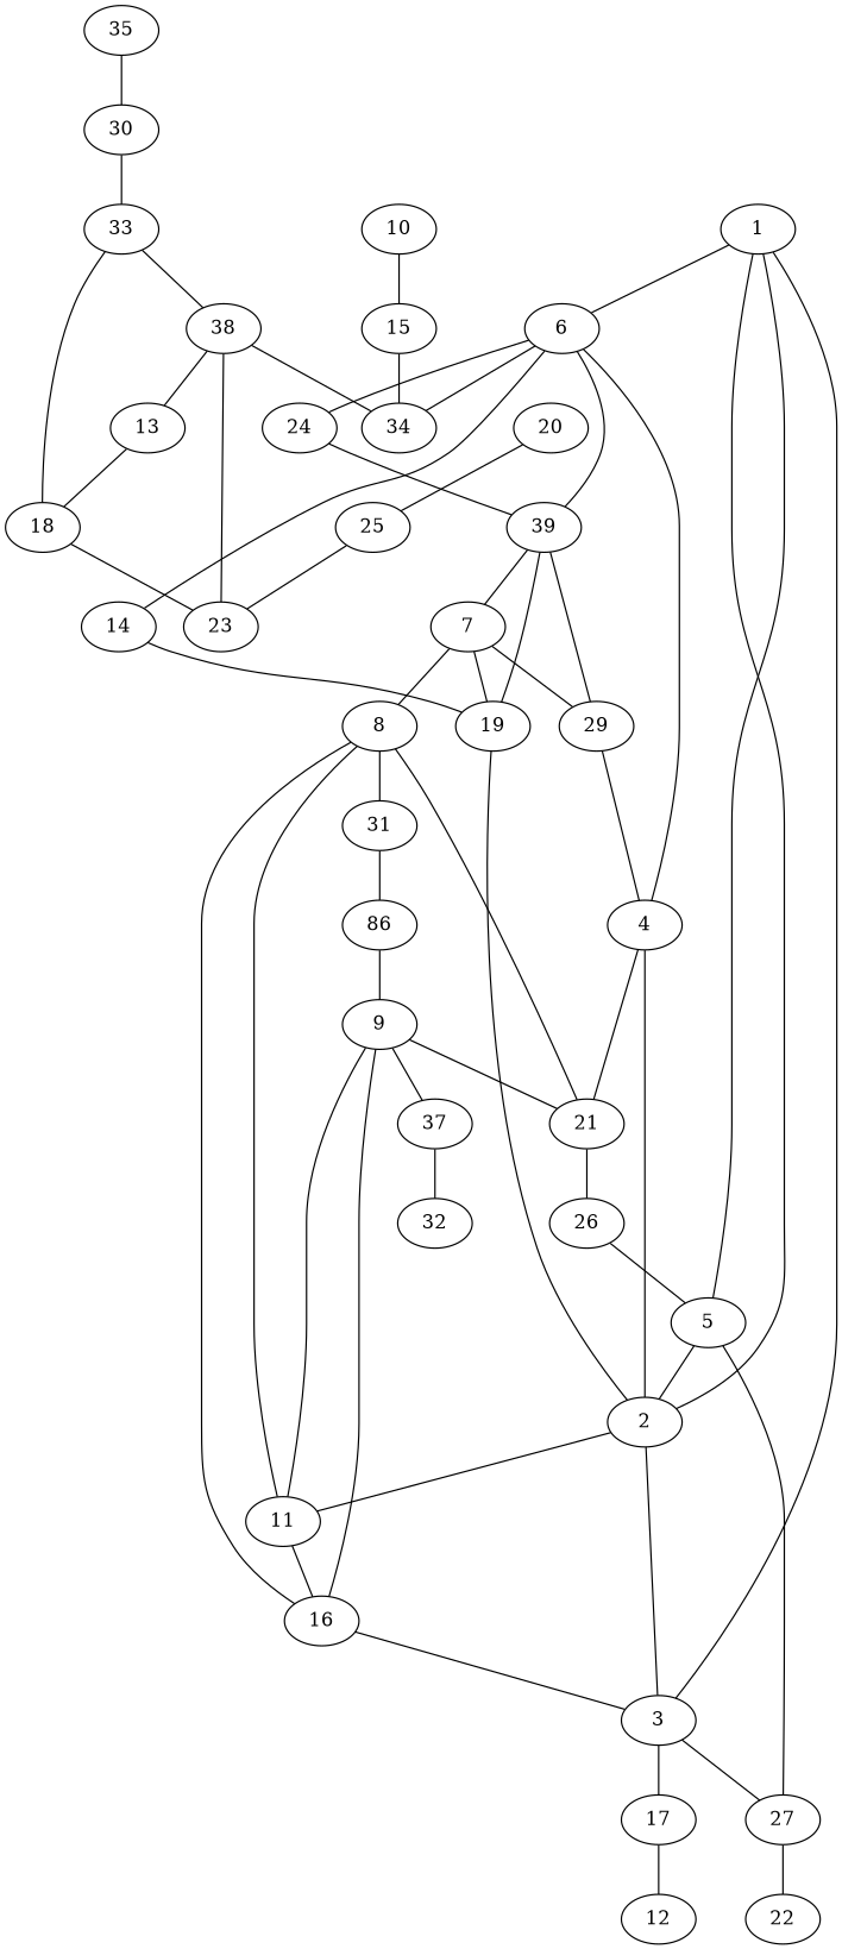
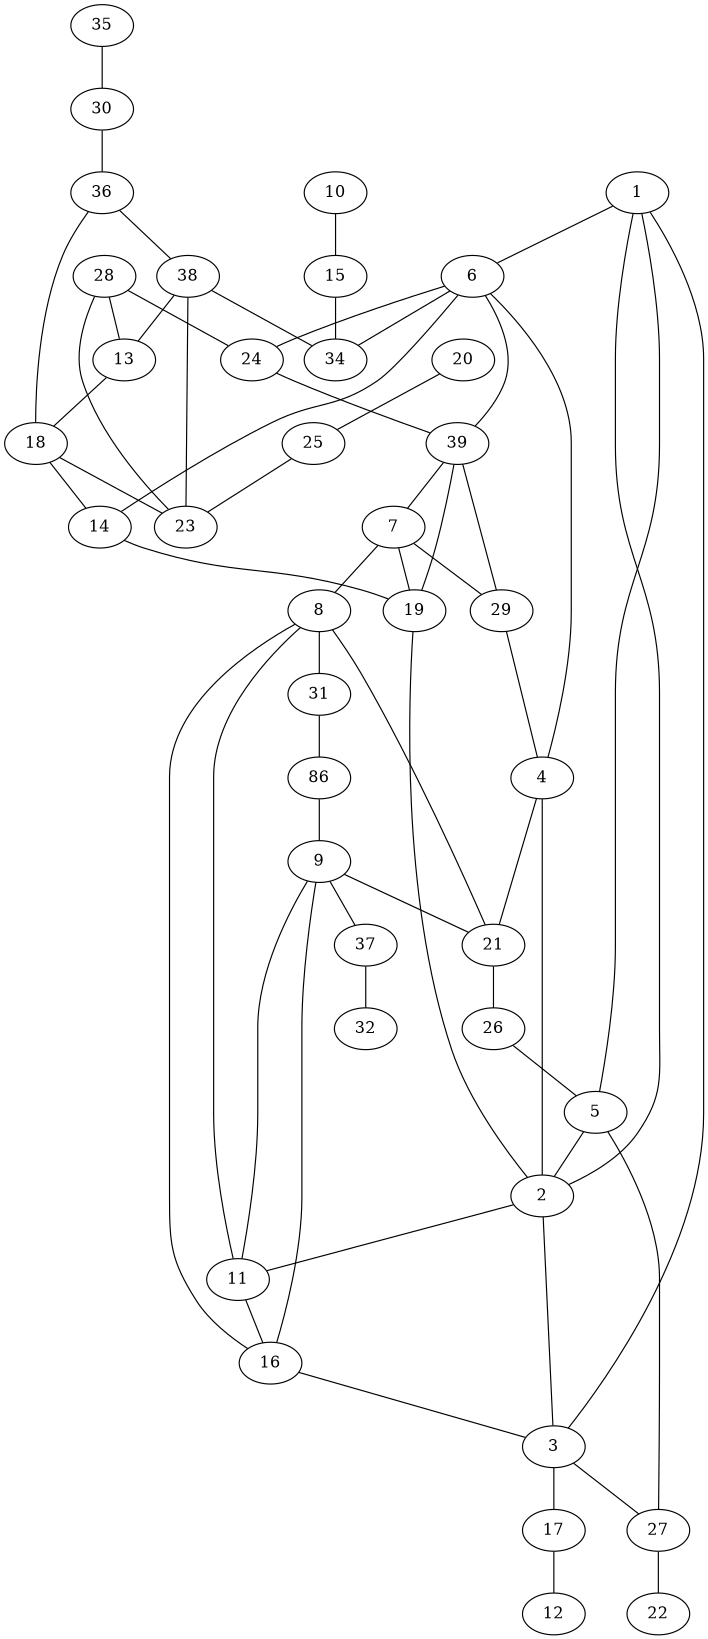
  graph {
    node [aaLength=4 sequence=RAKLTI type=1]
    edge [distance0=0.0 frequency=1 type0=4]
    1 [aaLength=8 sequence=IRGWEEGV type=0]
    2 [aaLength=3 sequence=AQM type=0]
    3 [sequence=PDYA type=0]
    6 [aaLength=5 sequence=SRDRN type=0]
    11 [aaLength=6]
    17 [aaLength=11 sequence=LVFDVELLKLE]
    27 [aaLength=11 sequence=LVFDVELLKLE]
    14 [sequence=KFDS]
    24 [sequence=KFDS]
    34 [sequence=KFDS]
    39 [sequence=FKFM]
    16 [aaLength=6]
    12 [aaLength=11 sequence=LVFDVELLKLE]
    19 [sequence=FKFM]
    7 [aaLength=8 sequence=IRGWEEGV type=0]
    4 [aaLength=10 sequence=IRGWEEGVAQ type=0]
    21 [aaLength=6]
    5 [sequence=PDYA type=0]
    26 [aaLength=6]
    22 [aaLength=11 sequence=LVFDVELLKLE]
    29 [sequence=FKFM]
    8 [aaLength=3 sequence=AQM type=0]
    31 [aaLength=6]
    n24 [aaLength=6 label=86]
    9 [sequence=PDYA type=0]
    37 [aaLength=11 sequence=LVFDVELLKLE]
    32 [aaLength=11 sequence=LVFDVELLKLE]
    10 [aaLength=7 sequence=VQVETIS]
    15 [aaLength=7 sequence=VQVETIS]
    13 [aaLength=9 sequence=TCVVHYTGM]
    18 [aaLength=9 sequence=TCVVHYTGM]
    23 [aaLength=10 sequence=TCVVHYTGML]
+   28 [aaLength=10 sequence=TCVVHYTGML]
    20 [aaLength=7 sequence=VQVETIS]
    25 [aaLength=7 sequence=VQVETIS]
    30 [aaLength=7 sequence=VQVETIS]
-   33 [aaLength=10 sequence=TCVVHYTGML]
+   33 [aaLength=10 sequence=TCVVHYTGML label=36]
    38 [aaLength=10 sequence=TCVVHYTGML]
    35 [aaLength=7 sequence=VQVETIS]
    1 -- 2 [distance0=8.786424 type0=1]
    1 -- 3 [distance0=25.09566 type0=2]
    1 -- 6 [distance0=27.4783 type0=3]
    2 -- 11 [distance0=4.0]
    3 -- 2 [distance0=21.02009 type0=1]
    3 -- 17 [distance0=15.0]
    3 -- 27 [distance0=33.74358 type0=3]
    6 -- 14 [distance0=14.00591 type0=1]
    6 -- 24 [distance0=14.00591 type0=2]
    6 -- 34 [distance0=14.00591 type0=3]
    6 -- 39 [distance0=2.0]
    11 -- 16 [type0=5]
    17 -- 12 [type0=5]
    27 -- 22 [type0=5]
    14 -- 19 [distance0=7.0]
    24 -- 39 [distance0=7.0]
    39 -- 19 [type0=1]
    39 -- 7 [distance0=10.76876 distance1=6.0 frequency=2 type0=3 type1=4]
    16 -- 3 [distance0=1.0]
    19 -- 2 [distance0=14.0]
    7 -- 19 [distance0=10.76876 type0=2]
    7 -- 29 [distance0=10.76876 type0=3]
    7 -- 8 [distance0=8.906011 distance1=0.0 frequency=2 type0=1 type1=5]
    4 -- 2 [distance0=25.45503 type0=1]
    4 -- 6 [distance0=32.36714 type0=2]
    4 -- 21 [distance0=5.0]
    21 -- 26 [type0=5]
    5 -- 1 [distance0=43.2667 type0=3]
    5 -- 2 [distance0=36.43504 type0=2]
    5 -- 27 [distance0=15.0]
    26 -- 5 [distance0=1.0]
    29 -- 39 [type0=2]
    29 -- 4 [distance0=6.0]
    8 -- 11 [distance0=7.001766 type0=1]
    8 -- 16 [distance0=7.001766 type0=2]
    8 -- 21 [distance0=7.001766 type0=3]
    8 -- 31 [distance0=4.0]
    31 -- n24 [type0=5]
    n24 -- 9 [distance0=1.0]
    9 -- 11 [distance0=17.61813 type0=1]
    9 -- 16 [distance0=17.61813 type0=2]
    9 -- 21 [distance0=17.61813 type0=3]
    9 -- 37 [distance0=15.0]
    37 -- 32 [type0=5]
    10 -- 15 [type0=5]
    15 -- 34 [distance0=12.0]
    13 -- 18 [distance1=0.0 frequency=2 type0=1 type1=5]
+   18 -- 14 [distance0=5.0]
    18 -- 23 [type0=2]
+   23 -- 28 [distance1=0.0 frequency=2 type0=3 type1=5]
+   28 -- 24 [distance0=4.0]
+   28 -- 13 [type0=1]
    20 -- 25 [type0=5]
    25 -- 23 [distance0=12.0]
    30 -- 33 [distance0=12.0]
    33 -- 18 [type0=2]
    33 -- 38 [type0=5]
    38 -- 34 [distance0=4.0]
    38 -- 13 [type0=1]
    38 -- 23 [type0=3]
    35 -- 30 [type0=5]
  }
